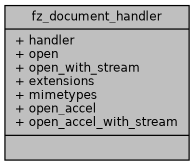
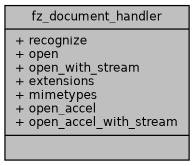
  digraph {
-   n1 [color=black fillcolor=grey75 fontcolor=black fontname=Helvetica fontsize=10 height=0.2 label="{fz_document_handler\n|+ handler\l+ open\l+ open_with_stream\l+ extensions\l+ mimetypes\l+ open_accel\l+ open_accel_with_stream\l|}" shape=record style=filled width=0.4]
+   n1 [color=black fillcolor=grey75 fontcolor=black fontname=Helvetica fontsize=10 height=0.2 label="{fz_document_handler\n|+ recognize\l+ open\l+ open_with_stream\l+ extensions\l+ mimetypes\l+ open_accel\l+ open_accel_with_stream\l|}" shape=record style=filled width=0.4]
  }
